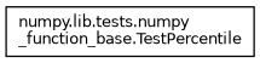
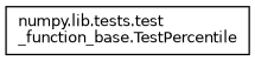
  digraph {
    rankdir=TB
-   n1 [color=black fillcolor=white fontname=Helvetica fontsize=10 height=0.2 label="numpy.lib.tests.numpy\l_function_base.TestPercentile" shape=record style=filled width=0.4]
+   n1 [color=black fillcolor=white fontname=Helvetica fontsize=10 height=0.2 label="numpy.lib.tests.test\l_function_base.TestPercentile" shape=record style=filled width=0.4]
  }
